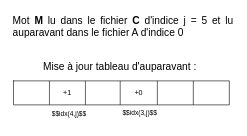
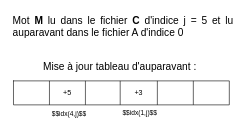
  <mxCell id="0" />
  <mxCell id="1" parent="0" />
  <mxCell id="2" value="" style="shape=table;startSize=0;container=1;collapsible=0;childLayout=tableLayout;" parent="1" vertex="1"><mxGeometry x="22" y="134" width="360" height="40" as="geometry" /></mxCell>
  <mxCell id="3" value="" style="shape=tableRow;horizontal=0;startSize=0;swimlaneHead=0;swimlaneBody=0;strokeColor=inherit;top=0;left=0;bottom=0;right=0;collapsible=0;dropTarget=0;fillColor=none;points=[[0,0.5],[1,0.5]];portConstraint=eastwest;" parent="2" vertex="1"><mxGeometry width="360" height="40" as="geometry" /></mxCell>
  <mxCell id="4" value="" style="shape=partialRectangle;html=1;whiteSpace=wrap;connectable=0;strokeColor=inherit;overflow=hidden;fillColor=none;top=0;left=0;bottom=0;right=0;pointerEvents=1;" parent="3" vertex="1"><mxGeometry width="60" height="40" as="geometry"><mxRectangle width="60" height="40" as="alternateBounds" /></mxGeometry></mxCell>
- <mxCell id="5" value="+1" style="shape=partialRectangle;html=1;whiteSpace=wrap;connectable=0;strokeColor=inherit;overflow=hidden;fillColor=none;top=0;left=0;bottom=0;right=0;pointerEvents=1;" parent="3" vertex="1"><mxGeometry x="60" width="60" height="40" as="geometry"><mxRectangle width="60" height="40" as="alternateBounds" /></mxGeometry></mxCell>
+ <mxCell id="5" value="+5" style="shape=partialRectangle;html=1;whiteSpace=wrap;connectable=0;strokeColor=inherit;overflow=hidden;fillColor=none;top=0;left=0;bottom=0;right=0;pointerEvents=1;" parent="3" vertex="1"><mxGeometry x="60" width="60" height="40" as="geometry"><mxRectangle width="60" height="40" as="alternateBounds" /></mxGeometry></mxCell>
  <mxCell id="6" value="" style="shape=partialRectangle;html=1;whiteSpace=wrap;connectable=0;strokeColor=inherit;overflow=hidden;fillColor=none;top=0;left=0;bottom=0;right=0;pointerEvents=1;" parent="3" vertex="1"><mxGeometry x="120" width="58" height="40" as="geometry"><mxRectangle width="58" height="40" as="alternateBounds" /></mxGeometry></mxCell>
- <mxCell id="7" value="+0" style="shape=partialRectangle;html=1;whiteSpace=wrap;connectable=0;strokeColor=inherit;overflow=hidden;fillColor=none;top=0;left=0;bottom=0;right=0;pointerEvents=1;" parent="3" vertex="1"><mxGeometry x="178" width="62" height="40" as="geometry"><mxRectangle width="62" height="40" as="alternateBounds" /></mxGeometry></mxCell>
+ <mxCell id="7" value="+3" style="shape=partialRectangle;html=1;whiteSpace=wrap;connectable=0;strokeColor=inherit;overflow=hidden;fillColor=none;top=0;left=0;bottom=0;right=0;pointerEvents=1;" parent="3" vertex="1"><mxGeometry x="178" width="62" height="40" as="geometry"><mxRectangle width="62" height="40" as="alternateBounds" /></mxGeometry></mxCell>
  <mxCell id="8" value="" style="shape=partialRectangle;html=1;whiteSpace=wrap;connectable=0;strokeColor=inherit;overflow=hidden;fillColor=none;top=0;left=0;bottom=0;right=0;pointerEvents=1;" parent="3" vertex="1"><mxGeometry x="240" width="60" height="40" as="geometry"><mxRectangle width="60" height="40" as="alternateBounds" /></mxGeometry></mxCell>
  <mxCell id="9" value="" style="shape=partialRectangle;html=1;whiteSpace=wrap;connectable=0;strokeColor=inherit;overflow=hidden;fillColor=none;top=0;left=0;bottom=0;right=0;pointerEvents=1;" parent="3" vertex="1"><mxGeometry x="300" width="60" height="40" as="geometry"><mxRectangle width="60" height="40" as="alternateBounds" /></mxGeometry></mxCell>
  <mxCell id="10" value="&lt;div style=&quot;text-align: justify;&quot;&gt;&lt;span style=&quot;background-color: transparent;&quot;&gt;Mot &lt;/span&gt;&lt;b style=&quot;background-color: transparent;&quot;&gt;M&lt;/b&gt;&lt;span style=&quot;background-color: transparent;&quot;&gt; lu dans le fichier &lt;/span&gt;&lt;b style=&quot;background-color: transparent;&quot;&gt;C&lt;/b&gt;&lt;span style=&quot;background-color: transparent;&quot;&gt; d'indice j = 5 et lu auparavant dans le fichier A d'indice 0&lt;/span&gt;&lt;/div&gt;" style="text;strokeColor=none;align=center;fillColor=none;html=1;verticalAlign=middle;whiteSpace=wrap;rounded=0;fontSize=17;" parent="1" vertex="1"><mxGeometry x="20" y="20" width="370" height="47" as="geometry" /></mxCell>
  <mxCell id="11" value="Mise à jour tableau d'auparavant :" style="text;strokeColor=none;align=center;fillColor=none;html=1;verticalAlign=middle;whiteSpace=wrap;rounded=0;fontSize=17;" parent="1" vertex="1"><mxGeometry x="21" y="96" width="357" height="30" as="geometry" /></mxCell>
  <mxCell id="12" value="&lt;font&gt;$$idx(4,j)$$&lt;/font&gt;" style="text;strokeColor=none;align=center;fillColor=none;html=1;verticalAlign=middle;whiteSpace=wrap;rounded=0;fontSize=11;" parent="1" vertex="1"><mxGeometry x="85" y="174" width="60" height="30" as="geometry" /></mxCell>
- <mxCell id="13" value="&lt;font&gt;$$idx(3,j)$$&lt;/font&gt;" style="text;strokeColor=none;align=center;fillColor=none;html=1;verticalAlign=middle;whiteSpace=wrap;rounded=0;fontSize=11;" parent="1" vertex="1"><mxGeometry x="203" y="173" width="60" height="30" as="geometry" /></mxCell>
+ <mxCell id="13" value="&lt;font&gt;$$idx(1,j)$$&lt;/font&gt;" style="text;strokeColor=none;align=center;fillColor=none;html=1;verticalAlign=middle;whiteSpace=wrap;rounded=0;fontSize=11;" parent="1" vertex="1"><mxGeometry x="203" y="173" width="60" height="30" as="geometry" /></mxCell>
